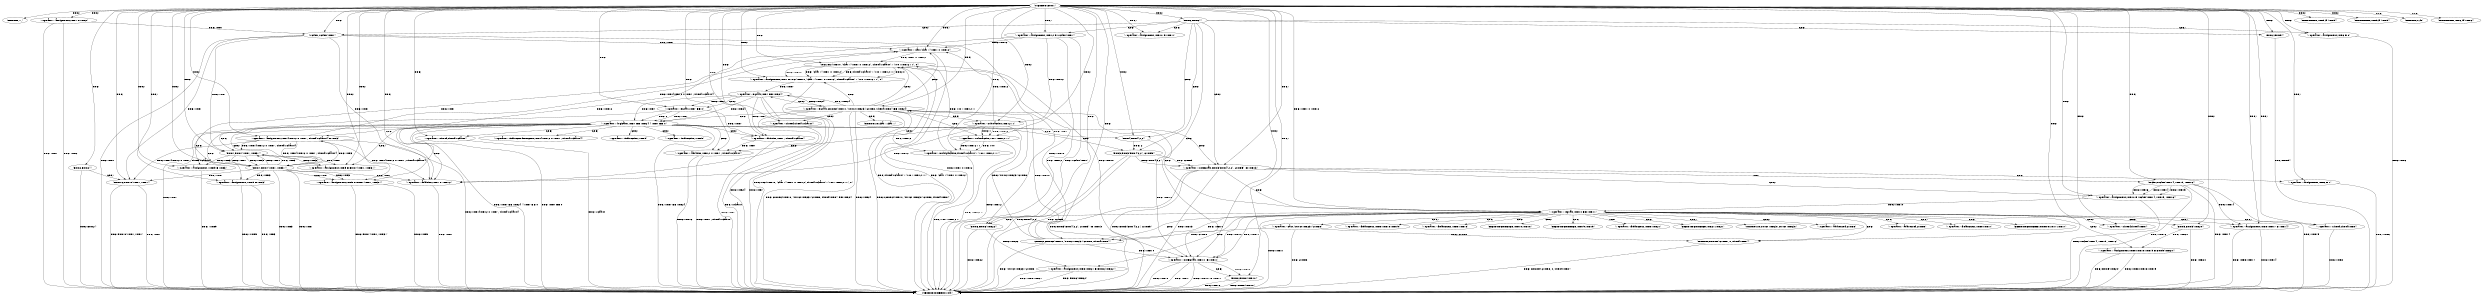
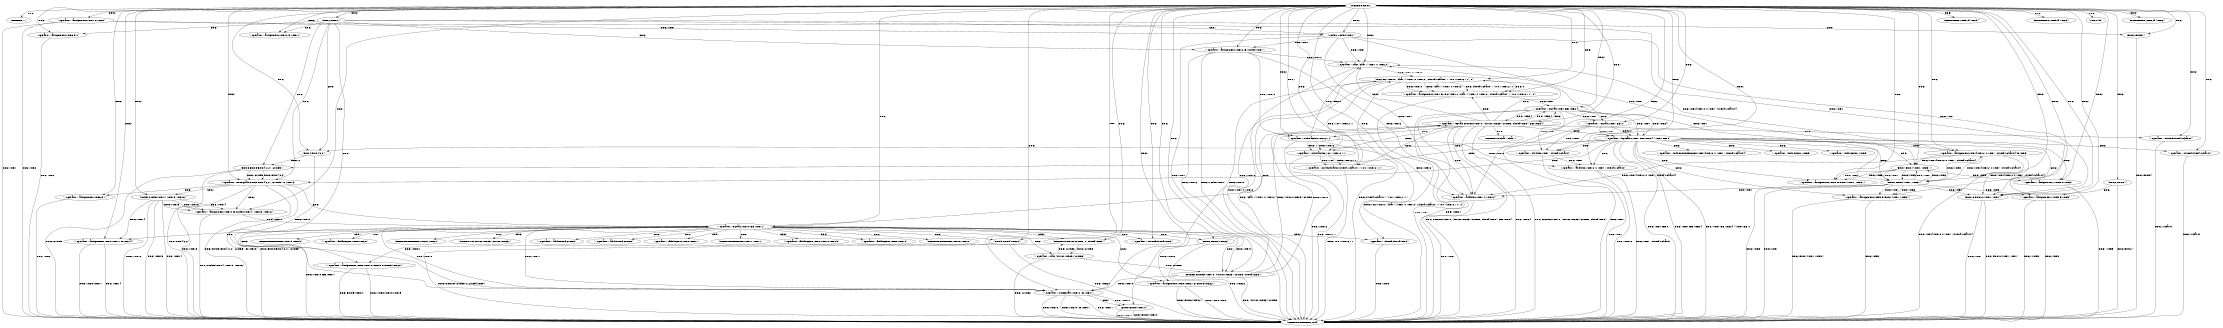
  digraph {
    n1 [label="(METHOD,FUN1)"]
    n2 [label="(LITERAL,\"\",)"]
    n3 [label="(<operator>.assignment,VAR1 = VAR2)"]
    n4 [label="(FUN2,FUN2())"]
    n5 [label="(<operator>.assignment,VAR6 = 0)"]
    n6 [label="(<operator>.assignment,VAR10 = VAR11)"]
    n7 [label="(<operator>.assignment,VAR12 = wcslen(VAR1))"]
    n8 [label="(wcslen,wcslen(VAR1))"]
    n9 [label="(<operator>.notEquals,FUN3(FUN4(2,2), &VAR5) != VAR13)"]
    n10 [label="(FUN4,FUN4(2,2))"]
    n11 [label="(<operator>.assignment,VAR6 = 1)"]
    n12 [label="(<operator>.assignment,VAR10 = socket(VAR14, VAR15, VAR16))"]
    n13 [label="(socket,socket(VAR14, VAR15, VAR16))"]
    n14 [label="(<operator>.equals,VAR10 == VAR11)"]
    n15 [label="(memset,memset(&VAR8, 0, sizeof(VAR8)))"]
    n16 [label="(<operator>.sizeOf,sizeof(VAR8))"]
    n17 [label="(<operator>.assignment,VAR8.VAR17 = VAR14)"]
    n18 [label="(FUN5,FUN5(VAR20))"]
    n19 [label="(FUN6,FUN6(VAR22))"]
    n20 [label="(<operator>.equals,connect(VAR10, (struct VAR23*)&VAR8, sizeof(VAR8)) == VAR24)"]
    n21 [label="(connect,connect(VAR10, (struct VAR23*)&VAR8, sizeof(VAR8)))"]
    n22 [label="(<operator>.sizeOf,sizeof(VAR8))"]
    n23 [label="(<operator>.assignment,VAR7 = recv(VAR10, (char *)(VAR1 + VAR12), sizeof(wchar_t) * (100 - VAR12 - 1), 0))"]
    n24 [label="(recv,recv(VAR10, (char *)(VAR1 + VAR12), sizeof(wchar_t) * (100 - VAR12 - 1), 0))"]
    n25 [label="(<operator>.cast,(char *)(VAR1 + VAR12))"]
    n26 [label="(<operator>.addition,VAR1 + VAR12)"]
    n27 [label="(<operator>.multiplication,sizeof(wchar_t) * (100 - VAR12 - 1))"]
    n28 [label="(<operator>.sizeOf,sizeof(wchar_t))"]
    n29 [label="(<operator>.subtraction,100 - VAR12 - 1)"]
    n30 [label="(<operator>.subtraction,VAR12 - 1)"]
    n31 [label="(<operator>.equals,VAR7 == VAR24)"]
    n32 [label="(<operator>.equals,VAR7 == 0)"]
    n33 [label="(<operator>.assignment,VAR1[VAR12 + VAR7 / sizeof(wchar_t)] = VAR3)"]
    n34 [label="(<operator>.addition,VAR12 + VAR7 / sizeof(wchar_t))"]
    n35 [label="(<operator>.division,VAR7 / sizeof(wchar_t))"]
    n36 [label="(<operator>.sizeOf,sizeof(wchar_t))"]
    n37 [label="(<operator>.assignment,VAR9 = FUN7(VAR1, VAR3''))"]
    n38 [label="(FUN7,FUN7(VAR1, VAR3''))"]
    n39 [label="(IDENTIFIER,VAR9,if (VAR9))"]
    n40 [label="(<operator>.assignment,*VAR9 = VAR3)"]
    n41 [label="(<operator>.assignment,VAR9 = FUN7(VAR1, VAR3''))"]
    n42 [label="(FUN7,FUN7(VAR1, VAR3''))"]
    n43 [label="(IDENTIFIER,VAR9,if (VAR9))"]
    n44 [label="(<operator>.assignment,*VAR9 = VAR3)"]
-   n45 [label="(LITERAL,0,do)"]
+   n45 [label="(VAR,0,do)"]
    n46 [label="(<operator>.notEquals,VAR10 != VAR11)"]
    n47 [label="(FUN8,FUN8(VAR10))"]
    n48 [label="(IDENTIFIER,VAR6,if (VAR6))"]
    n49 [label="(FUN2,FUN9())"]
    n50 [label="(FUN2,FUN2())"]
    n51 [label="(FUN16,FUN10(VAR1, VAR1))"]
    n52 [label="(METHOD_LITERAL,void)"]
    n53 [label="(FUN3,FUN3(FUN4(2,2), &VAR5))"]
    n54 [label="(<operator>.assignment,VAR8.VAR18.VAR19 = FUN5(VAR20))"]
    n55 [label="(<operator>.assignment,VAR8.VAR21 = FUN6(VAR22))"]
    n56 [label="(<operator>.cast,(struct VAR23*)&VAR8)"]
    n57 [label="(<operator>.addressOf,&VAR8)"]
    n58 [label="(<operator>.fieldAccess,VAR8.VAR17)"]
-   n59 [label="(FIELD_IDENTIFIER,UNKNOWN17,VAR17)"]
+   n59 [label="(FIELD_IDENTIFIER,VAR17,VAR17)"]
    n60 [label="(<operator>.fieldAccess,VAR8.VAR18.VAR19)"]
    n61 [label="(<operator>.fieldAccess,VAR8.VAR18)"]
    n62 [label="(FIELD_IDENTIFIER,VAR18,VAR18)"]
    n63 [label="(FIELD_IDENTIFIER,VAR19,VAR19)"]
    n64 [label="(<operator>.fieldAccess,VAR8.VAR21)"]
    n65 [label="(FIELD_IDENTIFIER,VAR21,VAR21)"]
    n66 [label="(UNKNOWN,struct VAR23*,struct VAR23*)"]
    n67 [label="(<operator>.addressOf,&VAR8)"]
    n68 [label="(<operator>.logicalOr,VAR7 == VAR24 || VAR7 == 0)"]
    n69 [label="(UNKNOWN,char *,char *)"]
    n70 [label="(<operator>.indirectIndexAccess,VAR1[VAR12 + VAR7 / sizeof(wchar_t)])"]
    n71 [label="(<operator>.indirection,*VAR9)"]
    n72 [label="(<operator>.indirection,*VAR9)"]
    n1 -> n2 [label="DDG: "]
    n1 -> n3 [label="DDG: "]
    n1 -> n4 [label="DDG: "]
    n1 -> n5 [label="DDG: "]
    n1 -> n6 [label="DDG: "]
    n1 -> n7 [label="DDG: "]
    n1 -> n8 [label="DDG: "]
    n1 -> n9 [label="DDG: "]
    n1 -> n10 [label="DDG: "]
    n1 -> n11 [label="DDG: "]
    n1 -> n12 [label="DDG: "]
    n1 -> n13 [label="DDG: "]
-   n1 -> n14 [label="DDG: VAR1 + VAR12"]
+   n1 -> n14 [label="DDG: "]
    n1 -> n15 [label="DDG: "]
    n1 -> n16 [label="DDG: "]
    n1 -> n17 [label="DDG: "]
-   n1 -> n18 [label="DDG: "]
+   n1 -> n18 [label="VAR: "]
    n1 -> n19 [label="DDG: "]
    n1 -> n20 [label="DDG: "]
    n1 -> n21 [label="DDG: "]
    n1 -> n22 [label="DDG: "]
    n1 -> n23 [label="DDG: "]
    n1 -> n24 [label="DDG: "]
    n1 -> n25 [label="DDG: "]
    n1 -> n26 [label="DDG: "]
    n1 -> n27 [label="DDG: "]
    n1 -> n28 [label="DDG: "]
    n1 -> n29 [label="DDG: "]
    n1 -> n30 [label="DDG: "]
+   n1 -> n31 [label="DDG: "]
    n1 -> n32 [label="DDG: "]
    n1 -> n33 [label="DDG: "]
    n1 -> n34 [label="DDG: "]
    n1 -> n35 [label="DDG: "]
    n1 -> n36 [label="DDG: "]
    n1 -> n37 [label="DDG: "]
    n1 -> n38 [label="DDG: "]
    n1 -> n39 [label="DDG: "]
    n1 -> n40 [label="DDG: "]
    n1 -> n41 [label="DDG: "]
    n1 -> n42 [label="DDG: "]
    n1 -> n43 [label="DDG: "]
    n1 -> n44 [label="DDG: "]
    n1 -> n45 [label="DDG: "]
    n1 -> n46 [label="DDG: "]
    n1 -> n47 [label="DDG: "]
    n1 -> n48 [label="DDG: "]
    n1 -> n49 [label="DDG: "]
    n1 -> n50 [label="DDG: "]
    n1 -> n51 [label="DDG: "]
    n3 -> n8 [label="DDG: VAR1"]
+   n3 -> n51 [label="DDG: VAR1"]
    n3 -> n52 [label="DDG: VAR1"]
    n3 -> n52 [label="DDG: VAR2"]
    n4 -> n5 [label="CDG: "]
    n4 -> n6 [label="CDG: "]
    n4 -> n7 [label="CDG: "]
    n4 -> n8 [label="CDG: "]
    n4 -> n9 [label="CDG: "]
    n4 -> n10 [label="CDG: "]
    n4 -> n46 [label="CDG: "]
    n4 -> n49 [label="CDG: "]
    n4 -> n53 [label="CDG: "]
    n5 -> n52 [label="DDG: VAR6"]
    n7 -> n25 [label="DDG: VAR12"]
    n7 -> n26 [label="DDG: VAR12"]
    n7 -> n30 [label="DDG: VAR12"]
    n7 -> n52 [label="DDG: wcslen(VAR1)"]
    n7 -> n52 [label="DDG: VAR12"]
-   n8 -> n19 [label="DDG: VAR1"]
+   n8 -> n7 [label="DDG: VAR1"]
    n8 -> n25 [label="DDG: VAR1"]
    n8 -> n26 [label="DDG: VAR1"]
    n8 -> n38 [label="DDG: VAR1"]
    n8 -> n51 [label="DDG: VAR1"]
    n8 -> n52 [label="DDG: VAR1"]
    n9 -> n11 [label="CDG: "]
    n9 -> n12 [label="CDG: "]
-   n9 -> n13 [label="VAR: "]
+   n9 -> n13 [label="CDG: "]
    n9 -> n14 [label="CDG: "]
    n9 -> n52 [label="DDG: FUN3(FUN4(2,2), &VAR5)"]
    n9 -> n52 [label="DDG: VAR13"]
    n9 -> n52 [label="DDG: FUN3(FUN4(2,2), &VAR5) != VAR13"]
    n10 -> n46 [label="DDG: VAR10"]
    n10 -> n53 [label="DDG: 2"]
    n11 -> n52 [label="DDG: VAR6"]
    n12 -> n14 [label="DDG: VAR10"]
    n12 -> n52 [label="DDG: socket(VAR14, VAR15, VAR16)"]
    n13 -> n12 [label="DDG: VAR14"]
    n13 -> n12 [label="DDG: VAR15"]
    n13 -> n12 [label="DDG: VAR16"]
    n13 -> n17 [label="DDG: VAR14"]
    n13 -> n52 [label="DDG: VAR16"]
    n13 -> n52 [label="DDG: VAR15"]
    n13 -> n52 [label="DDG: VAR14"]
    n14 -> n15 [label="CDG: "]
    n14 -> n16 [label="CDG: "]
    n14 -> n17 [label="CDG: "]
    n14 -> n18 [label="CDG: "]
    n14 -> n19 [label="CDG: "]
    n14 -> n20 [label="CDG: "]
    n14 -> n21 [label="DDG: VAR10"]
    n14 -> n21 [label="CDG: "]
    n14 -> n22 [label="CDG: "]
    n14 -> n46 [label="DDG: VAR10"]
    n14 -> n46 [label="DDG: VAR11"]
-   n14 -> n52 [label="DDG: VAR11"]
+   n14 -> n52 [label="DDG: VAR10 == VAR11"]
    n14 -> n54 [label="CDG: "]
    n14 -> n55 [label="CDG: "]
    n14 -> n56 [label="CDG: "]
    n14 -> n57 [label="CDG: "]
    n14 -> n58 [label="CDG: "]
    n14 -> n59 [label="CDG: "]
    n14 -> n60 [label="CDG: "]
    n14 -> n61 [label="CDG: "]
    n14 -> n62 [label="CDG: "]
    n14 -> n63 [label="CDG: "]
    n14 -> n64 [label="VAR: "]
-   n14 -> n65 [label="CDG: "]
+   n14 -> n65 [label="FUN: "]
    n14 -> n66 [label="CDG: "]
    n14 -> n67 [label="CDG: "]
    n15 -> n52 [label="DDG: memset(&VAR8, 0, sizeof(VAR8))"]
+   n15 -> n56 [label="DDG: &VAR8"]
    n17 -> n52 [label="DDG: VAR14"]
    n17 -> n52 [label="DDG: VAR8.VAR17"]
    n18 -> n52 [label="DDG: VAR20"]
    n18 -> n54 [label="DDG: VAR20"]
    n19 -> n52 [label="DDG: VAR22"]
    n19 -> n55 [label="DDG: VAR22"]
    n20 -> n23 [label="CDG: "]
    n20 -> n24 [label="CDG: "]
    n20 -> n25 [label="CDG: "]
    n20 -> n26 [label="CDG: "]
    n20 -> n27 [label="CDG: "]
    n20 -> n28 [label="CDG: "]
    n20 -> n29 [label="CDG: "]
    n20 -> n30 [label="CDG: "]
    n20 -> n31 [label="DDG: VAR24"]
    n20 -> n31 [label="CDG: "]
    n20 -> n52 [label="DDG: connect(VAR10, (struct VAR23*)&VAR8, sizeof(VAR8)) == VAR24"]
    n20 -> n52 [label="DDG: VAR24"]
    n20 -> n52 [label="DDG: connect(VAR10, (struct VAR23*)&VAR8, sizeof(VAR8))"]
    n20 -> n68 [label="CDG: "]
    n20 -> n69 [label="CDG: "]
    n21 -> n20 [label="DDG: VAR10"]
    n21 -> n20 [label="DDG: (struct VAR23*)&VAR8"]
    n21 -> n24 [label="DDG: VAR10"]
    n21 -> n46 [label="DDG: VAR10"]
    n21 -> n52 [label="DDG: (struct VAR23*)&VAR8"]
    n22 -> n52 [label="DDG: VAR8"]
    n23 -> n31 [label="DDG: VAR7"]
    n23 -> n52 [label="DDG: recv(VAR10, (char *)(VAR1 + VAR12), sizeof(wchar_t) * (100 - VAR12 - 1), 0)"]
    n24 -> n23 [label="DDG: VAR10"]
    n24 -> n23 [label="DDG: (char *)(VAR1 + VAR12)"]
    n24 -> n23 [label="DDG: sizeof(wchar_t) * (100 - VAR12 - 1)"]
    n24 -> n23 [label="DDG: 0"]
    n24 -> n46 [label="DDG: VAR10"]
    n24 -> n52 [label="DDG: sizeof(wchar_t) * (100 - VAR12 - 1)"]
    n24 -> n52 [label="DDG: (char *)(VAR1 + VAR12)"]
    n25 -> n24 [label="DDG: VAR1 + VAR12"]
    n25 -> n52 [label="DDG: VAR1 + VAR12"]
    n26 -> n52 [label="DDG: VAR1"]
    n27 -> n24 [label="DDG: 100 - VAR12 - 1"]
    n27 -> n52 [label="DDG: 100 - VAR12 - 1"]
    n28 -> n52 [label="DDG: wchar_t"]
    n29 -> n27 [label="DDG: 100"]
    n29 -> n27 [label="DDG: VAR12 - 1"]
    n29 -> n52 [label="DDG: VAR12 - 1"]
    n30 -> n25 [label="DDG: VAR12"]
    n30 -> n26 [label="DDG: VAR12"]
    n30 -> n29 [label="DDG: VAR12"]
    n30 -> n29 [label="DDG: 1"]
    n30 -> n34 [label="DDG: VAR12"]
    n30 -> n52 [label="DDG: VAR12"]
    n31 -> n20 [label="DDG: VAR24"]
    n31 -> n32 [label="DDG: VAR7"]
    n31 -> n32 [label="CDG: "]
    n31 -> n35 [label="DDG: VAR7"]
    n31 -> n52 [label="DDG: VAR24"]
    n31 -> n52 [label="DDG: VAR7"]
    n31 -> n68 [label="DDG: VAR7"]
    n31 -> n68 [label="DDG: VAR24"]
    n32 -> n35 [label="DDG: VAR7"]
    n32 -> n52 [label="DDG: VAR7"]
    n32 -> n68 [label="DDG: VAR7"]
    n32 -> n68 [label="DDG: 0"]
    n33 -> n25 [label="DDG: VAR1[VAR12 + VAR7 / sizeof(wchar_t)]"]
    n33 -> n26 [label="DDG: VAR1[VAR12 + VAR7 / sizeof(wchar_t)]"]
    n33 -> n38 [label="DDG: VAR1[VAR12 + VAR7 / sizeof(wchar_t)]"]
    n33 -> n42 [label="DDG: VAR1[VAR12 + VAR7 / sizeof(wchar_t)]"]
    n33 -> n51 [label="DDG: VAR1[VAR12 + VAR7 / sizeof(wchar_t)]"]
    n33 -> n52 [label="DDG: VAR1[VAR12 + VAR7 / sizeof(wchar_t)]"]
    n34 -> n52 [label="DDG: VAR7 / sizeof(wchar_t)"]
    n34 -> n52 [label="DDG: VAR12"]
    n35 -> n34 [label="DDG: VAR7"]
    n35 -> n52 [label="DDG: VAR7"]
    n36 -> n52 [label="DDG: wchar_t"]
    n38 -> n37 [label="DDG: VAR1"]
    n38 -> n37 [label="DDG: VAR3"]
    n38 -> n40 [label="DDG: VAR3"]
    n38 -> n42 [label="DDG: VAR1"]
    n38 -> n42 [label="DDG: VAR3"]
    n40 -> n52 [label="DDG: *VAR9"]
    n41 -> n52 [label="DDG: VAR9"]
    n41 -> n52 [label="DDG: FUN7(VAR1, VAR3'')"]
    n42 -> n25 [label="DDG: VAR1"]
    n42 -> n26 [label="DDG: VAR1"]
    n42 -> n33 [label="DDG: VAR3"]
    n42 -> n38 [label="DDG: VAR1"]
    n42 -> n38 [label="DDG: VAR3"]
    n42 -> n41 [label="DDG: VAR1"]
    n42 -> n41 [label="DDG: VAR3"]
    n42 -> n44 [label="DDG: VAR3"]
    n42 -> n51 [label="DDG: VAR1"]
    n42 -> n52 [label="DDG: VAR3"]
    n42 -> n52 [label="DDG: VAR1"]
    n44 -> n52 [label="DDG: *VAR9"]
    n44 -> n52 [label="DDG: VAR3"]
    n46 -> n47 [label="DDG: VAR10"]
    n46 -> n47 [label="CDG: "]
    n46 -> n52 [label="DDG: VAR10"]
    n46 -> n52 [label="DDG: VAR11"]
    n46 -> n52 [label="DDG: VAR10 != VAR11"]
    n47 -> n52 [label="DDG: FUN8(VAR10)"]
    n47 -> n52 [label="DDG: VAR10"]
    n49 -> n52 [label="DDG: FUN9()"]
    n50 -> n51 [label="CDG: "]
    n50 -> n52 [label="DDG: FUN2()"]
    n51 -> n52 [label="DDG: VAR1"]
    n51 -> n52 [label="DDG: FUN10(VAR1, VAR1)"]
    n53 -> n9 [label="DDG: FUN4(2,2)"]
    n53 -> n9 [label="DDG: &VAR5"]
    n53 -> n52 [label="DDG: FUN4(2,2)"]
    n53 -> n52 [label="DDG: &VAR5"]
    n54 -> n52 [label="DDG: VAR8.VAR18.VAR19"]
    n54 -> n52 [label="DDG: FUN5(VAR20)"]
    n55 -> n52 [label="DDG: FUN6(VAR22)"]
    n55 -> n52 [label="DDG: VAR8.VAR21"]
    n56 -> n15 [label="DDG: &VAR8"]
    n56 -> n21 [label="DDG: &VAR8"]
    n56 -> n52 [label="DDG: &VAR8"]
    n68 -> n9 [label="CDG: "]
    n68 -> n10 [label="CDG: "]
    n68 -> n33 [label="CDG: "]
    n68 -> n34 [label="CDG: "]
    n68 -> n35 [label="CDG: "]
    n68 -> n36 [label="CDG: "]
    n68 -> n37 [label="CDG: "]
    n68 -> n38 [label="CDG: "]
    n68 -> n40 [label="CDG: "]
    n68 -> n41 [label="CDG: "]
    n68 -> n42 [label="CDG: "]
    n68 -> n44 [label="CDG: "]
    n68 -> n52 [label="DDG: VAR7 == 0"]
    n68 -> n52 [label="DDG: VAR7 == VAR24"]
    n68 -> n52 [label="DDG: VAR7 == VAR24 || VAR7 == 0"]
    n68 -> n53 [label="CDG: "]
    n68 -> n70 [label="CDG: "]
    n68 -> n71 [label="CDG: "]
    n68 -> n72 [label="CDG: "]
  }
